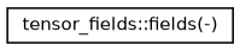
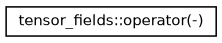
  digraph {
    rankdir=TB
-   n1 [color=black fillcolor=white fontname=Helvetica fontsize=10 height=0.2 label="tensor_fields::fields(-)" shape=record style=filled width=0.4]
+   n1 [color=black fillcolor=white fontname=Helvetica fontsize=10 height=0.2 label="tensor_fields::operator(-)" shape=record style=filled width=0.4]
  }
